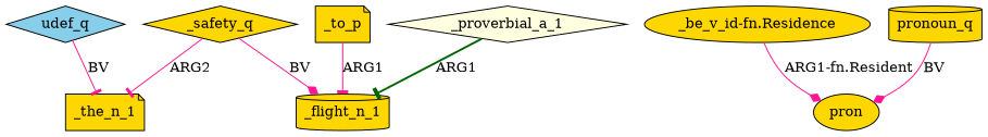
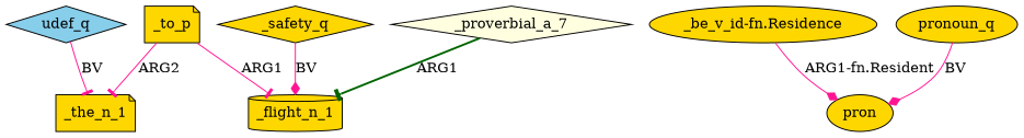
  digraph {
    node [fillcolor=gold shape=diamond style=filled]
    edge [arrowhead=tee color=deeppink style=solid]
    udef_q [fillcolor=skyblue]
    n2 [label=_the_n_1 shape=note]
    _to_p [shape=note]
    _flight_n_1 [shape=cylinder]
    n5 [label=_safety_q]
    "_be_v_id-fn.Residence" [shape=ellipse]
    pron [shape=ellipse]
-   _proverbial_a_1 [fillcolor=lightyellow]
-   pronoun_q [shape=cylinder]
+   _proverbial_a_1 [fillcolor=lightyellow label=_proverbial_a_7]
+   pronoun_q [shape=ellipse]
    udef_q -> n2 [label=BV]
-   n5 -> n2 [label=ARG2]
+   _to_p -> n2 [label=ARG2]
    _to_p -> _flight_n_1 [label=ARG1]
    n5 -> _flight_n_1 [arrowhead=diamond label=BV]
    "_be_v_id-fn.Residence" -> pron [arrowhead=diamond label="ARG1-fn.Resident"]
    _proverbial_a_1 -> _flight_n_1 [color=darkgreen label=ARG1 style=bold]
    pronoun_q -> pron [arrowhead=diamond label=BV]
  }
